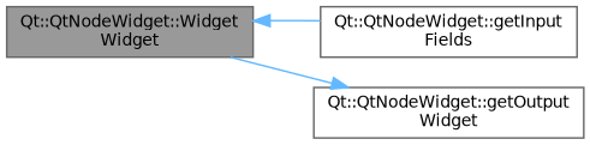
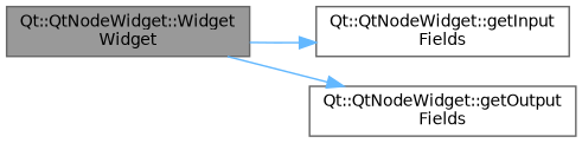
  digraph {
    rankdir=LR
    node [color=grey40 fillcolor=white fontname=Helvetica fontsize=10 shape=box style=filled]
    edge [color=steelblue1 fontname=Helvetica fontsize=10 labelfontname=Helvetica labelfontsize=10 style=solid]
    n1 [color=gray40 fillcolor=grey60 fontcolor=black height=0.2 label="Qt::QtNodeWidget::Widget\lWidget" width=0.4]
    n2 [height=0.2 label="Qt::QtNodeWidget::getInput\lFields" width=0.4]
-   n3 [height=0.2 label="Qt::QtNodeWidget::getOutput\lWidget" width=0.4]
-   n2 -> n1
+   n3 [height=0.2 label="Qt::QtNodeWidget::getOutput\lFields" width=0.4]
+   n1 -> n2
    n1 -> n3
  }
